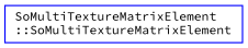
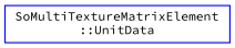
  digraph {
    rankdir=LR
    fontname="Source Code Pro"
-   n1 [color=blue fillcolor=white fontname="Source Code Pro" fontsize=10 height=0.2 label="SoMultiTextureMatrixElement\l::SoMultiTextureMatrixElement" shape=record style=filled width=0.4]
+   n1 [color=blue fillcolor=white fontname="Source Code Pro" fontsize=10 height=0.2 label="SoMultiTextureMatrixElement\l::UnitData" shape=record style=filled width=0.4]
  }
